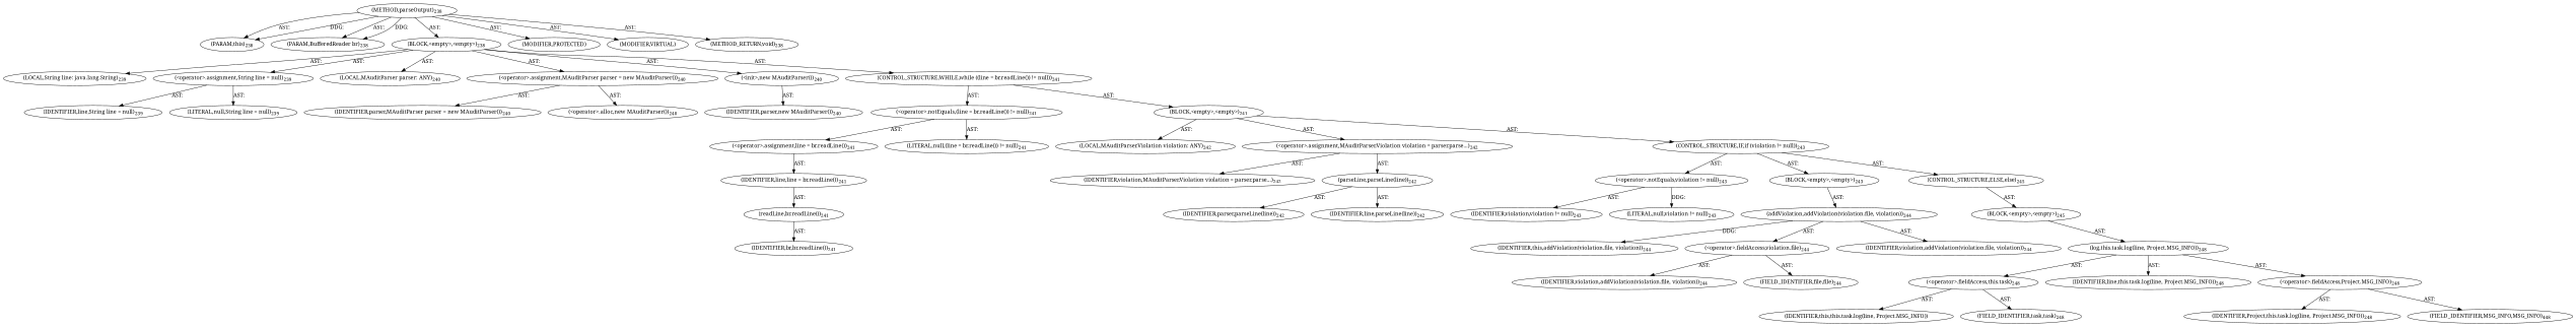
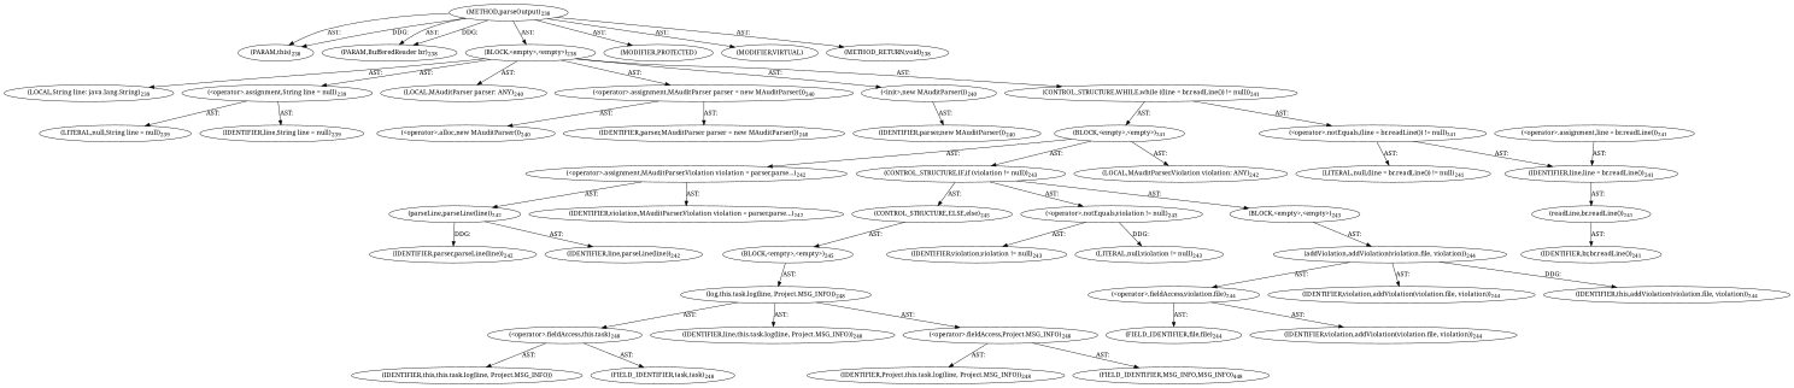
  digraph {
    fontname="Noto Serif"
    node [fontname="Noto Serif"]
    edge [fontname="Noto Serif"]
    n1 [label=<(METHOD,parseOutput)<SUB>238</SUB>>]
    n2 [label=<(PARAM,this)<SUB>238</SUB>>]
    n3 [label=<(PARAM,BufferedReader br)<SUB>238</SUB>>]
    n4 [label=<(BLOCK,&lt;empty&gt;,&lt;empty&gt;)<SUB>238</SUB>>]
    n5 [label=<(MODIFIER,PROTECTED)>]
    n6 [label=<(MODIFIER,VIRTUAL)>]
    n7 [label=<(METHOD_RETURN,void)<SUB>238</SUB>>]
    n8 [label=<(LOCAL,String line: java.lang.String)<SUB>239</SUB>>]
    n9 [label=<(&lt;operator&gt;.assignment,String line = null)<SUB>239</SUB>>]
    n10 [label=<(LOCAL,MAuditParser parser: ANY)<SUB>240</SUB>>]
    n11 [label=<(&lt;operator&gt;.assignment,MAuditParser parser = new MAuditParser())<SUB>240</SUB>>]
    n12 [label=<(&lt;init&gt;,new MAuditParser())<SUB>240</SUB>>]
    n13 [label=<(CONTROL_STRUCTURE,WHILE,while ((line = br.readLine()) != null))<SUB>241</SUB>>]
    n14 [label=<(IDENTIFIER,line,String line = null)<SUB>239</SUB>>]
    n15 [label=<(LITERAL,null,String line = null)<SUB>239</SUB>>]
    n16 [label=<(IDENTIFIER,parser,MAuditParser parser = new MAuditParser())<SUB>240</SUB>>]
    n17 [label=<(&lt;operator&gt;.alloc,new MAuditParser())<SUB>240</SUB>>]
    n18 [label=<(IDENTIFIER,parser,new MAuditParser())<SUB>240</SUB>>]
    n19 [label=<(&lt;operator&gt;.notEquals,(line = br.readLine()) != null)<SUB>241</SUB>>]
    n20 [label=<(BLOCK,&lt;empty&gt;,&lt;empty&gt;)<SUB>241</SUB>>]
    n21 [label=<(&lt;operator&gt;.assignment,line = br.readLine())<SUB>241</SUB>>]
    n22 [label=<(LITERAL,null,(line = br.readLine()) != null)<SUB>241</SUB>>]
    n23 [label=<(LOCAL,MAuditParser.Violation violation: ANY)<SUB>242</SUB>>]
    n24 [label=<(&lt;operator&gt;.assignment,MAuditParser.Violation violation = parser.parse...)<SUB>242</SUB>>]
    n25 [label=<(CONTROL_STRUCTURE,IF,if (violation != null))<SUB>243</SUB>>]
    n26 [label=<(IDENTIFIER,line,line = br.readLine())<SUB>241</SUB>>]
    n27 [label=<(readLine,br.readLine())<SUB>241</SUB>>]
    n28 [label=<(IDENTIFIER,br,br.readLine())<SUB>241</SUB>>]
    n29 [label=<(IDENTIFIER,violation,MAuditParser.Violation violation = parser.parse...)<SUB>242</SUB>>]
    n30 [label=<(parseLine,parseLine(line))<SUB>242</SUB>>]
    n31 [label=<(&lt;operator&gt;.notEquals,violation != null)<SUB>243</SUB>>]
    n32 [label=<(BLOCK,&lt;empty&gt;,&lt;empty&gt;)<SUB>243</SUB>>]
    n33 [label=<(CONTROL_STRUCTURE,ELSE,else)<SUB>245</SUB>>]
    n34 [label=<(IDENTIFIER,parser,parseLine(line))<SUB>242</SUB>>]
    n35 [label=<(IDENTIFIER,line,parseLine(line))<SUB>242</SUB>>]
    n36 [label=<(IDENTIFIER,violation,violation != null)<SUB>243</SUB>>]
    n37 [label=<(LITERAL,null,violation != null)<SUB>243</SUB>>]
    n38 [label=<(addViolation,addViolation(violation.file, violation))<SUB>244</SUB>>]
    n39 [label=<(BLOCK,&lt;empty&gt;,&lt;empty&gt;)<SUB>245</SUB>>]
    n40 [label=<(IDENTIFIER,this,addViolation(violation.file, violation))<SUB>244</SUB>>]
    n41 [label=<(&lt;operator&gt;.fieldAccess,violation.file)<SUB>244</SUB>>]
    n42 [label=<(IDENTIFIER,violation,addViolation(violation.file, violation))<SUB>244</SUB>>]
    n43 [label=<(IDENTIFIER,violation,addViolation(violation.file, violation))<SUB>244</SUB>>]
    n44 [label=<(FIELD_IDENTIFIER,file,file)<SUB>244</SUB>>]
    n45 [label=<(log,this.task.log(line, Project.MSG_INFO))<SUB>248</SUB>>]
    n46 [label=<(&lt;operator&gt;.fieldAccess,this.task)<SUB>248</SUB>>]
    n47 [label=<(IDENTIFIER,line,this.task.log(line, Project.MSG_INFO))<SUB>248</SUB>>]
    n48 [label=<(&lt;operator&gt;.fieldAccess,Project.MSG_INFO)<SUB>248</SUB>>]
    n49 [label=<(IDENTIFIER,this,this.task.log(line, Project.MSG_INFO))>]
    n50 [label=<(FIELD_IDENTIFIER,task,task)<SUB>248</SUB>>]
    n51 [label=<(IDENTIFIER,Project,this.task.log(line, Project.MSG_INFO))<SUB>248</SUB>>]
    n52 [label=<(FIELD_IDENTIFIER,MSG_INFO,MSG_INFO)<SUB>448</SUB>>]
    n1 -> n2 [label="AST: "]
    n1 -> n2 [label="DDG: "]
    n1 -> n3 [label="AST: "]
    n1 -> n3 [label="DDG: "]
    n1 -> n4 [label="AST: "]
    n1 -> n5 [label="AST: "]
    n1 -> n6 [label="AST: "]
    n1 -> n7 [label="AST: "]
    n4 -> n8 [label="AST: "]
    n4 -> n9 [label="AST: "]
    n4 -> n10 [label="AST: "]
    n4 -> n11 [label="AST: "]
    n4 -> n12 [label="AST: "]
    n4 -> n13 [label="AST: "]
    n9 -> n14 [label="AST: "]
    n9 -> n15 [label="AST: "]
    n11 -> n16 [label="AST: "]
    n11 -> n17 [label="AST: "]
    n12 -> n18 [label="AST: "]
    n13 -> n19 [label="AST: "]
    n13 -> n20 [label="AST: "]
-   n19 -> n21 [label="AST: "]
+   n19 -> n26 [label="AST: "]
    n19 -> n22 [label="AST: "]
    n20 -> n23 [label="AST: "]
    n20 -> n24 [label="AST: "]
    n20 -> n25 [label="AST: "]
    n21 -> n26 [label="AST: "]
    n24 -> n29 [label="AST: "]
    n24 -> n30 [label="AST: "]
    n25 -> n31 [label="AST: "]
    n25 -> n32 [label="AST: "]
    n25 -> n33 [label="AST: "]
    n26 -> n27 [label="AST: "]
    n27 -> n28 [label="AST: "]
-   n30 -> n34 [label="AST: "]
+   n30 -> n34 [label="DDG: "]
    n30 -> n35 [label="AST: "]
    n31 -> n36 [label="AST: "]
    n31 -> n37 [label="DDG: "]
    n32 -> n38 [label="AST: "]
    n33 -> n39 [label="AST: "]
    n38 -> n40 [label="DDG: "]
    n38 -> n41 [label="AST: "]
    n38 -> n42 [label="AST: "]
    n39 -> n45 [label="AST: "]
    n41 -> n43 [label="AST: "]
    n41 -> n44 [label="AST: "]
    n45 -> n46 [label="AST: "]
    n45 -> n47 [label="AST: "]
    n45 -> n48 [label="AST: "]
    n46 -> n49 [label="AST: "]
    n46 -> n50 [label="AST: "]
    n48 -> n51 [label="AST: "]
    n48 -> n52 [label="AST: "]
  }
